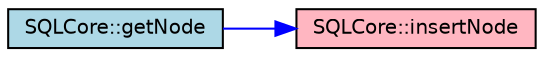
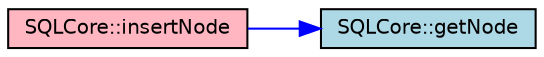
  digraph {
    rankdir=LR
    node [color=black fontname=Helvetica fontsize=10 shape=record style=filled]
    n1 [fillcolor=lightpink fontcolor=black height=0.2 label="SQLCore::insertNode" width=0.4]
    n2 [fillcolor=lightblue height=0.2 label="SQLCore::getNode" width=0.4]
-   n2 -> n1 [color=blue fontname=Helvetica fontsize=10 labelfontname=Helvetica labelfontsize=10 style=solid]
+   n1 -> n2 [color=blue fontname=Helvetica fontsize=10 labelfontname=Helvetica labelfontsize=10 style=solid]
  }
